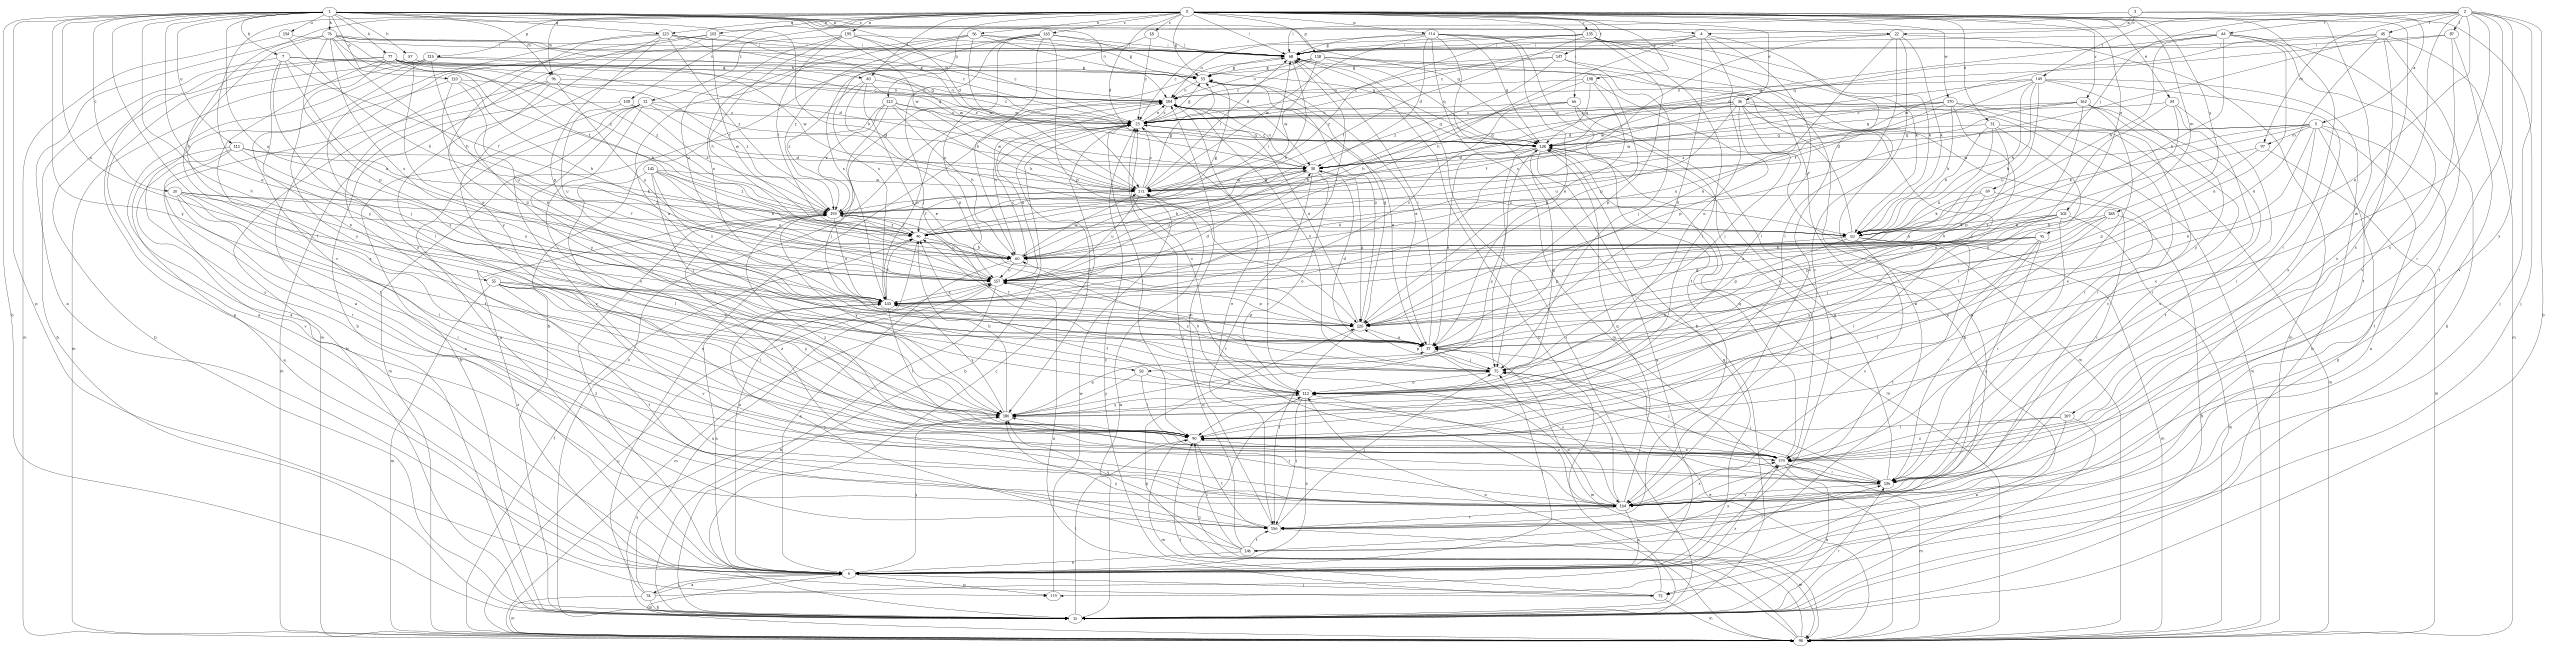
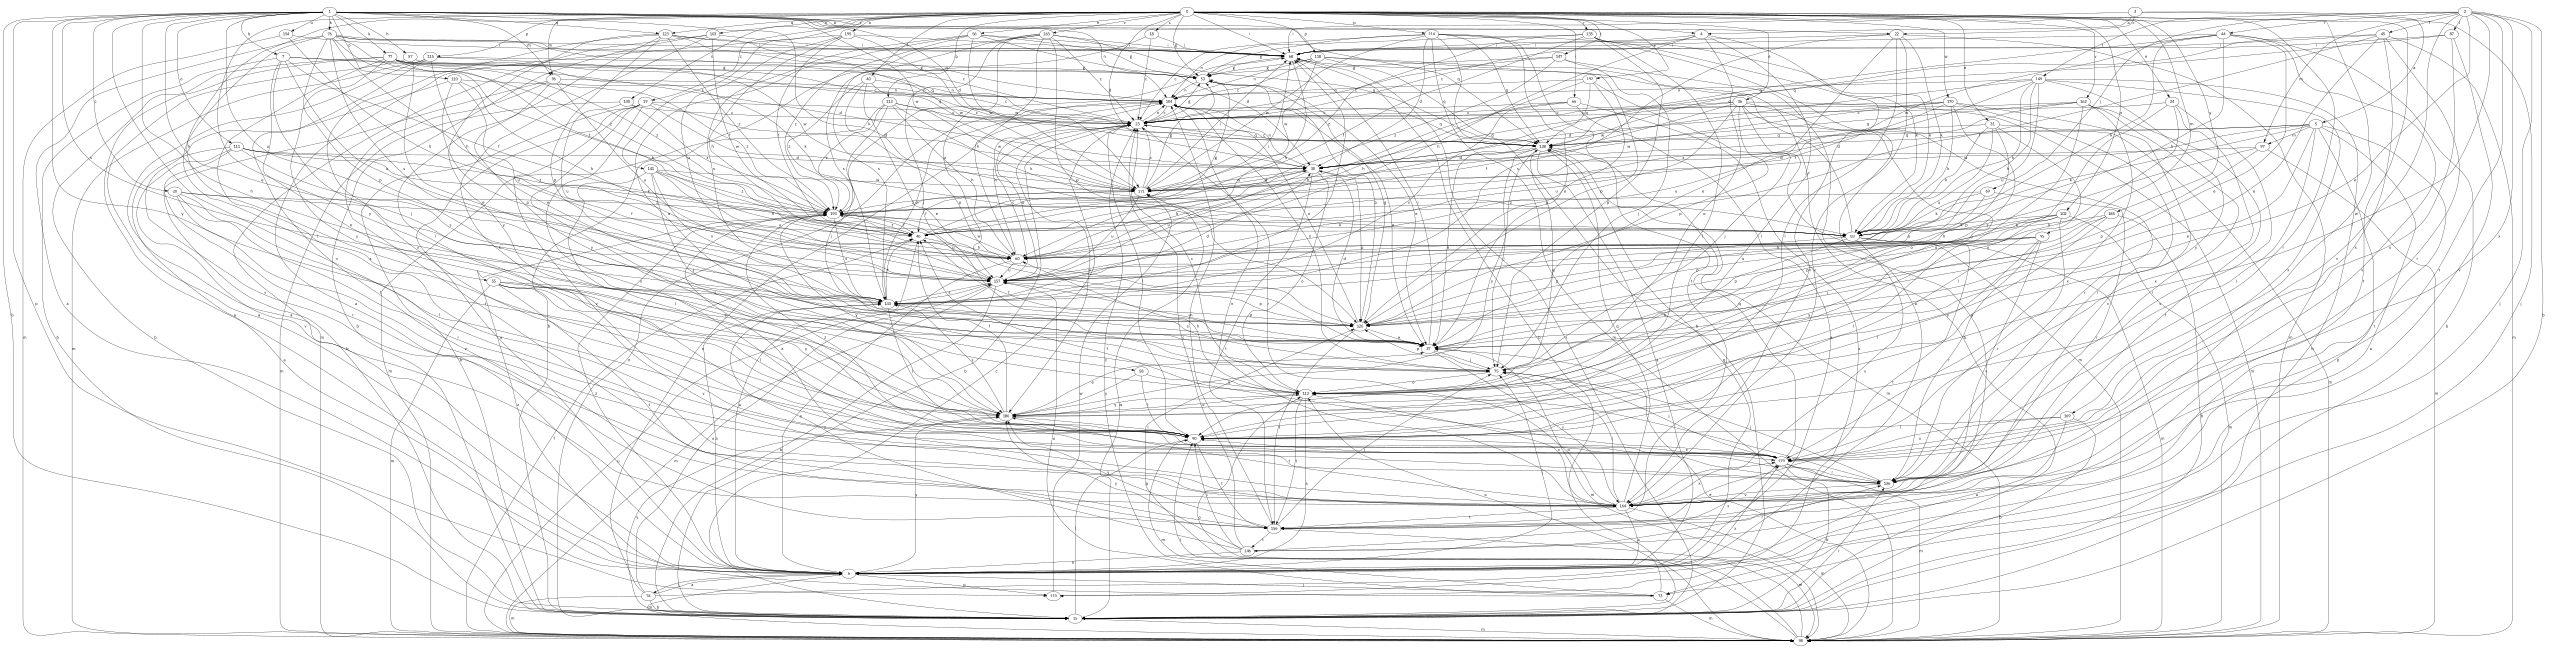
  strict digraph {
    fontname="IBM Plex Sans"
    node [fontname="IBM Plex Sans"]
    edge [fontname="IBM Plex Sans"]
    0
    18
-   19 [label=11]
+   19
    30
    31
    34
    36
    40
    53
    55
    56
    66
    68
    95
    96
    102
    103
    n18 [label=195]
    113
    114
    115
    118
    123
    135
    136
    140
    141
    146
    147
    162
    163
    169
    170
    185
    186
-   192 [label=198]
+   192
    143
    23
    15
    164
    171
    90
    179
    6
    104
    157
    n47 [label=156]
    60
    112
    120
    83
    128
    98
    37
    75
    46
    193
    1
    4
    7
    20
    22
    57
    58
    76
    77
    110
    111
    119
    154
    2
    44
    45
    69
    73
    87
    97
    149
    3
    5
    74
    0 -> 18 [label=c]
    0 -> 19 [label=c]
    0 -> 30 [label=d]
    0 -> 31 [label=e]
    0 -> 34 [label=e]
    0 -> 36 [label=e]
    0 -> 40 [label=f]
    0 -> 53 [label=g]
    0 -> 55 [label=h]
    0 -> 56 [label=h]
    0 -> 66 [label=i]
    0 -> 68 [label=i]
    0 -> 95 [label=m]
    0 -> 96 [label=m]
    0 -> 102 [label=n]
    0 -> 103 [label=n]
    0 -> n18 [label=o]
    0 -> 113 [label=p]
    0 -> 114 [label=p]
    0 -> 115 [label=p]
    0 -> 118 [label=p]
    0 -> 123 [label=q]
    0 -> 135 [label=r]
    0 -> 136 [label=r]
    0 -> 140 [label=s]
+   0 -> 141 [label=s]
    0 -> 146 [label=t]
    0 -> 147 [label=t]
    0 -> 162 [label=v]
    0 -> 163 [label=v]
    0 -> 169 [label=w]
    0 -> 170 [label=w]
    0 -> 185 [label=y]
    0 -> 186 [label=y]
    0 -> 192 [label=z]
    18 -> 68 [label=i]
    18 -> 143 [label=s]
    18 -> 23 [label=c]
    19 -> 30 [label=d]
    19 -> 23 [label=c]
    19 -> 15 [label=b]
    19 -> 164 [label=v]
    19 -> 171 [label=w]
    19 -> 90 [label=l]
    19 -> 179 [label=x]
    19 -> 6 [label=a]
    30 -> 171 [label=w]
    30 -> 104 [label=n]
    30 -> 157 [label=u]
    30 -> n47 [label=t]
    30 -> 60 [label=h]
    30 -> 112 [label=o]
    30 -> 120 [label=p]
    31 -> 90 [label=l]
    31 -> 157 [label=u]
    31 -> 120 [label=p]
    31 -> 83 [label=k]
    31 -> 128 [label=q]
    31 -> 98 [label=m]
    34 -> 23 [label=c]
    34 -> 164 [label=v]
    34 -> 179 [label=x]
    34 -> 112 [label=o]
    34 -> 37 [label=e]
    36 -> 30 [label=d]
    36 -> 136 [label=r]
    36 -> 23 [label=c]
    36 -> 157 [label=u]
    36 -> 112 [label=o]
    36 -> 120 [label=p]
    36 -> 98 [label=m]
    36 -> 75 [label=j]
    36 -> 46 [label=f]
    40 -> 23 [label=c]
    40 -> 104 [label=n]
    40 -> 120 [label=p]
    40 -> 37 [label=e]
    40 -> 193 [label=z]
    53 -> 104 [label=n]
    53 -> 120 [label=p]
    53 -> 37 [label=e]
    55 -> 186 [label=y]
    55 -> 143 [label=s]
    55 -> 164 [label=v]
    55 -> 90 [label=l]
    55 -> n47 [label=t]
    55 -> 98 [label=m]
    55 -> 37 [label=e]
    56 -> 30 [label=d]
    56 -> 53 [label=g]
    56 -> 68 [label=i]
    56 -> 143 [label=s]
    56 -> 171 [label=w]
    56 -> 112 [label=o]
    56 -> 193 [label=z]
    66 -> 143 [label=s]
    66 -> 23 [label=c]
-   66 -> 179 [label=x]
+   66 -> 119 [label=x]
    66 -> 6 [label=a]
    66 -> 60 [label=h]
    68 -> 53 [label=g]
    68 -> 15 [label=b]
    68 -> 60 [label=h]
    95 -> 136 [label=r]
    95 -> 164 [label=v]
    95 -> 90 [label=l]
    95 -> 157 [label=u]
    95 -> 60 [label=h]
    95 -> 120 [label=p]
    96 -> 186 [label=y]
    96 -> 15 [label=b]
    96 -> 104 [label=n]
    96 -> 157 [label=u]
    96 -> n47 [label=t]
    96 -> 193 [label=z]
    102 -> 136 [label=r]
    102 -> 186 [label=y]
    102 -> 90 [label=l]
    102 -> 60 [label=h]
-   102 -> 120 [label=g]
+   102 -> 120 [label=p]
    102 -> 83 [label=k]
    102 -> 98 [label=m]
    103 -> 68 [label=i]
    103 -> 15 [label=b]
    103 -> 179 [label=x]
    103 -> 98 [label=m]
    103 -> 46 [label=f]
    n18 -> 68 [label=i]
    n18 -> 171 [label=w]
    n18 -> 6 [label=a]
    n18 -> 157 [label=u]
    n18 -> 60 [label=h]
    n18 -> 46 [label=f]
    113 -> 23 [label=c]
    113 -> 171 [label=w]
    113 -> 60 [label=h]
    113 -> 83 [label=k]
    113 -> 98 [label=m]
    113 -> 75 [label=j]
    113 -> 193 [label=z]
    114 -> 30 [label=d]
-   114 -> 68 [label=g]
+   114 -> 53 [label=g]
    114 -> 23 [label=c]
    114 -> 15 [label=b]
    114 -> 171 [label=w]
    114 -> n47 [label=t]
    114 -> 83 [label=k]
    114 -> 128 [label=q]
    114 -> 98 [label=m]
    114 -> 37 [label=e]
    115 -> 53 [label=g]
    115 -> 171 [label=w]
    115 -> 6 [label=a]
    115 -> n47 [label=t]
    115 -> 98 [label=m]
    115 -> 37 [label=e]
    118 -> 53 [label=g]
    118 -> 23 [label=c]
    118 -> 15 [label=b]
    118 -> 171 [label=w]
    118 -> 104 [label=n]
    118 -> 120 [label=p]
    118 -> 128 [label=q]
    123 -> 68 [label=i]
    123 -> 186 [label=y]
    123 -> 23 [label=c]
    123 -> 171 [label=w]
    123 -> 90 [label=l]
    123 -> 179 [label=x]
    123 -> 120 [label=p]
    123 -> 193 [label=z]
-   135 -> 68 [label=i]
    135 -> 90 [label=l]
    135 -> 6 [label=a]
    135 -> 104 [label=n]
    135 -> 83 [label=k]
    135 -> 75 [label=p]
    135 -> 46 [label=f]
    135 -> 193 [label=z]
    136 -> 164 [label=v]
    136 -> 90 [label=l]
-   136 -> 128 [label=q]
    136 -> 75 [label=j]
    136 -> 193 [label=z]
    140 -> 23 [label=c]
    140 -> 157 [label=u]
    140 -> 98 [label=m]
    140 -> 193 [label=z]
    141 -> 143 [label=s]
    141 -> 171 [label=w]
    141 -> 90 [label=l]
    141 -> 157 [label=u]
    141 -> 60 [label=h]
    141 -> 75 [label=j]
    141 -> 193 [label=z]
    146 -> 136 [label=r]
    146 -> 186 [label=y]
    146 -> 143 [label=s]
    146 -> 23 [label=c]
    146 -> 90 [label=l]
    146 -> 179 [label=x]
    146 -> 6 [label=a]
-   146 -> n47 [label=t]
+   n47 -> 146 [label=t]
    147 -> 53 [label=g]
    147 -> 23 [label=c]
    147 -> 6 [label=a]
    147 -> 75 [label=j]
    147 -> 193 [label=z]
    162 -> 136 [label=r]
    162 -> 23 [label=c]
    162 -> 179 [label=x]
    162 -> n47 [label=t]
    162 -> 112 [label=o]
    162 -> 128 [label=q]
    162 -> 193 [label=z]
    163 -> 68 [label=i]
    163 -> 143 [label=s]
-   n18 -> 23 [label=c]
+   163 -> 23 [label=c]
    163 -> 15 [label=b]
    163 -> 157 [label=u]
    163 -> 60 [label=h]
    163 -> 120 [label=p]
    163 -> 128 [label=q]
    163 -> 75 [label=j]
    169 -> 15 [label=b]
    169 -> 90 [label=l]
    169 -> 179 [label=x]
    169 -> 6 [label=a]
    170 -> 30 [label=d]
    170 -> 136 [label=r]
    170 -> 23 [label=c]
    170 -> 164 [label=v]
    170 -> 171 [label=w]
    170 -> 157 [label=u]
    170 -> 83 [label=k]
    170 -> 75 [label=j]
    185 -> 186 [label=y]
    185 -> 15 [label=b]
    185 -> 120 [label=p]
    185 -> 83 [label=k]
    185 -> 75 [label=j]
    186 -> 143 [label=s]
+   186 -> 90 [label=l]
    186 -> 112 [label=o]
    186 -> 37 [label=e]
-   186 -> 46 [label=b]
+   186 -> 46 [label=f]
    192 -> 104 [label=n]
    192 -> 60 [label=h]
    192 -> 120 [label=p]
    192 -> 128 [label=q]
    192 -> 98 [label=m]
    143 -> 30 [label=d]
    143 -> 68 [label=i]
    143 -> 90 [label=l]
    143 -> 6 [label=a]
    143 -> 104 [label=n]
    143 -> 120 [label=p]
    143 -> 46 [label=f]
    23 -> 53 [label=g]
    23 -> 136 [label=r]
    23 -> 186 [label=y]
    23 -> 15 [label=b]
    23 -> 90 [label=l]
    23 -> 104 [label=n]
    23 -> 157 [label=u]
    23 -> 128 [label=q]
    15 -> 68 [label=i]
    15 -> 136 [label=r]
    15 -> 186 [label=y]
    15 -> 23 [label=c]
    15 -> 171 [label=w]
    15 -> 90 [label=l]
    15 -> 104 [label=n]
+   15 -> 98 [label=m]
    164 -> 186 [label=t]
    164 -> 179 [label=x]
    164 -> 6 [label=a]
    164 -> 104 [label=n]
    164 -> n47 [label=t]
    164 -> 112 [label=o]
    164 -> 128 [label=q]
+   164 -> 98 [label=m]
    164 -> 75 [label=j]
    171 -> 30 [label=d]
    171 -> 53 [label=g]
    171 -> 68 [label=i]
    171 -> 23 [label=c]
    171 -> 157 [label=u]
    171 -> 46 [label=f]
    171 -> 193 [label=z]
    90 -> 179 [label=x]
    90 -> n47 [label=t]
    90 -> 98 [label=m]
    179 -> 136 [label=r]
    179 -> 15 [label=b]
    179 -> 128 [label=q]
    179 -> 98 [label=m]
    179 -> 75 [label=j]
    179 -> 46 [label=f]
    179 -> 193 [label=z]
    6 -> 186 [label=y]
    6 -> 128 [label=q]
    6 -> 98 [label=m]
    6 -> 75 [label=j]
    6 -> 193 [label=z]
    6 -> 119 [label=p]
    6 -> 73 [label=j]
    6 -> 74 [label=j]
    104 -> 23 [label=c]
    104 -> 128 [label=q]
    104 -> 37 [label=e]
    157 -> 143 [label=s]
    157 -> 23 [label=c]
    157 -> 15 [label=b]
    157 -> 120 [label=p]
    157 -> 98 [label=m]
    n47 -> 186 [label=y]
    n47 -> 104 [label=n]
    n47 -> 98 [label=m]
    n47 -> 75 [label=j]
-   60 -> 171 [label=w]
+   60 -> 193 [label=w]
    60 -> 6 [label=a]
    60 -> 104 [label=n]
    60 -> 157 [label=u]
    112 -> 186 [label=y]
    112 -> 23 [label=c]
    112 -> 164 [label=v]
    112 -> 6 [label=a]
    112 -> n47 [label=t]
    112 -> 60 [label=h]
    112 -> 128 [label=q]
    120 -> 53 [label=g]
    120 -> 104 [label=n]
    120 -> n47 [label=t]
    120 -> 37 [label=e]
    83 -> 68 [label=i]
    83 -> 164 [label=v]
    83 -> n47 [label=t]
    83 -> 112 [label=o]
    83 -> 120 [label=p]
    83 -> 98 [label=m]
    128 -> 30 [label=d]
    128 -> 186 [label=y]
    128 -> 23 [label=c]
    128 -> 6 [label=a]
    128 -> 98 [label=m]
    128 -> 37 [label=e]
    128 -> 75 [label=j]
    98 -> 90 [label=l]
    98 -> 157 [label=u]
    98 -> 112 [label=o]
    98 -> 120 [label=p]
    98 -> 37 [label=e]
    98 -> 46 [label=f]
    37 -> 30 [label=d]
    37 -> 68 [label=i]
    37 -> 143 [label=s]
    37 -> 164 [label=v]
    37 -> 157 [label=u]
    37 -> 98 [label=m]
    37 -> 75 [label=j]
    37 -> 46 [label=f]
    75 -> 104 [label=n]
    75 -> 112 [label=o]
    75 -> 120 [label=p]
    46 -> 53 [label=g]
    46 -> 68 [label=i]
    46 -> 6 [label=a]
    46 -> 60 [label=h]
    46 -> 193 [label=z]
    193 -> 68 [label=i]
    193 -> 186 [label=y]
    193 -> 143 [label=s]
    193 -> 157 [label=u]
    193 -> 83 [label=k]
    193 -> 46 [label=f]
    1 -> 30 [label=d]
    1 -> 96 [label=m]
    1 -> 123 [label=q]
    1 -> 186 [label=y]
    1 -> 143 [label=s]
    1 -> 15 [label=b]
    1 -> 164 [label=v]
    1 -> 171 [label=w]
    1 -> 104 [label=n]
    1 -> 157 [label=u]
    1 -> 83 [label=k]
    1 -> 128 [label=q]
    1 -> 37 [label=e]
    1 -> 4 [label=a]
    1 -> 7 [label=b]
    1 -> 20 [label=c]
    1 -> 22 [label=c]
    1 -> 57 [label=h]
    1 -> 58 [label=h]
    1 -> 76 [label=k]
    1 -> 77 [label=k]
    1 -> 110 [label=o]
    1 -> 111 [label=o]
    1 -> 119 [label=p]
    1 -> 154 [label=u]
    4 -> 68 [label=i]
    4 -> 23 [label=c]
    4 -> 164 [label=v]
    4 -> 90 [label=l]
    4 -> 60 [label=h]
    4 -> 112 [label=o]
-   4 -> 58 [label=h]
    7 -> 30 [label=d]
    7 -> 53 [label=g]
    7 -> 15 [label=b]
    7 -> 157 [label=u]
    7 -> 112 [label=o]
    7 -> 75 [label=j]
    7 -> 46 [label=f]
    20 -> 136 [label=r]
    20 -> 164 [label=v]
    20 -> 90 [label=l]
-   20 -> 157 [label=u]
    20 -> 46 [label=f]
    20 -> 193 [label=z]
    22 -> 68 [label=i]
    22 -> 143 [label=s]
    22 -> 164 [label=v]
    22 -> 90 [label=l]
    22 -> 83 [label=k]
    22 -> 98 [label=m]
    22 -> 37 [label=e]
    57 -> 53 [label=g]
    57 -> 6 [label=a]
    57 -> 37 [label=e]
    58 -> 186 [label=y]
    58 -> 90 [label=l]
    58 -> 112 [label=o]
    76 -> 68 [label=i]
    76 -> 143 [label=s]
    76 -> 90 [label=l]
    76 -> 6 [label=a]
    76 -> 104 [label=n]
    76 -> 60 [label=h]
    76 -> 120 [label=p]
    76 -> 128 [label=q]
    76 -> 46 [label=f]
    76 -> 193 [label=z]
    77 -> 186 [label=y]
    77 -> 23 [label=c]
    77 -> 15 [label=b]
    77 -> 179 [label=x]
    77 -> 6 [label=a]
    77 -> 60 [label=h]
-   77 -> 40 [label=k]
+   77 -> 83 [label=k]
    77 -> 128 [label=q]
    77 -> 193 [label=z]
    110 -> 164 [label=v]
    110 -> 104 [label=n]
    110 -> 157 [label=u]
    110 -> 60 [label=h]
    110 -> 120 [label=p]
    111 -> 30 [label=d]
    111 -> 136 [label=r]
    111 -> 143 [label=s]
    111 -> 164 [label=v]
    111 -> 6 [label=a]
    111 -> 83 [label=k]
+   111 -> 193 [label=z]
    119 -> 171 [label=w]
    154 -> 68 [label=i]
    154 -> 60 [label=h]
    154 -> 98 [label=m]
    2 -> 15 [label=b]
    2 -> 164 [label=v]
    2 -> 90 [label=l]
    2 -> 179 [label=x]
    2 -> n47 [label=t]
    2 -> 37 [label=e]
    2 -> 44 [label=f]
    2 -> 45 [label=f]
    2 -> 69 [label=j]
    2 -> 73 [label=j]
    2 -> 87 [label=l]
    2 -> 97 [label=m]
    2 -> 149 [label=t]
    44 -> 68 [label=i]
    44 -> 15 [label=b]
    44 -> 164 [label=v]
    44 -> 171 [label=w]
    44 -> 60 [label=h]
    44 -> 83 [label=k]
    44 -> 128 [label=q]
    44 -> 37 [label=e]
    45 -> 68 [label=i]
    45 -> 136 [label=r]
    45 -> 179 [label=x]
    45 -> 128 [label=q]
    45 -> 98 [label=m]
    45 -> 37 [label=e]
    45 -> 46 [label=f]
    69 -> 136 [label=r]
    69 -> 157 [label=u]
    69 -> 83 [label=k]
    69 -> 193 [label=z]
    73 -> 23 [label=c]
    73 -> 157 [label=u]
    73 -> 112 [label=o]
    73 -> 98 [label=m]
    73 -> 193 [label=z]
    87 -> 30 [label=d]
    87 -> 68 [label=i]
    87 -> 164 [label=v]
    87 -> 179 [label=x]
+   97 -> 30 [label=d]
    97 -> 143 [label=s]
    97 -> 120 [label=p]
    97 -> 98 [label=m]
    149 -> 186 [label=y]
    149 -> 15 [label=b]
    149 -> 171 [label=w]
    149 -> 179 [label=x]
    149 -> 104 [label=n]
    149 -> 157 [label=u]
    149 -> 60 [label=h]
    149 -> 83 [label=k]
    149 -> 46 [label=f]
    3 -> 68 [label=i]
    3 -> 4 [label=a]
    3 -> 22 [label=c]
    3 -> 73 [label=j]
    3 -> 5 [label=a]
    5 -> 30 [label=d]
    5 -> 171 [label=w]
    5 -> 90 [label=l]
    5 -> 6 [label=a]
    5 -> n47 [label=t]
    5 -> 83 [label=k]
    5 -> 128 [label=q]
    5 -> 37 [label=e]
    5 -> 119 [label=p]
    5 -> 97 [label=m]
    74 -> 15 [label=b]
    74 -> 179 [label=x]
    74 -> 6 [label=a]
    74 -> 104 [label=n]
    74 -> 157 [label=u]
    74 -> 98 [label=m]
  }
